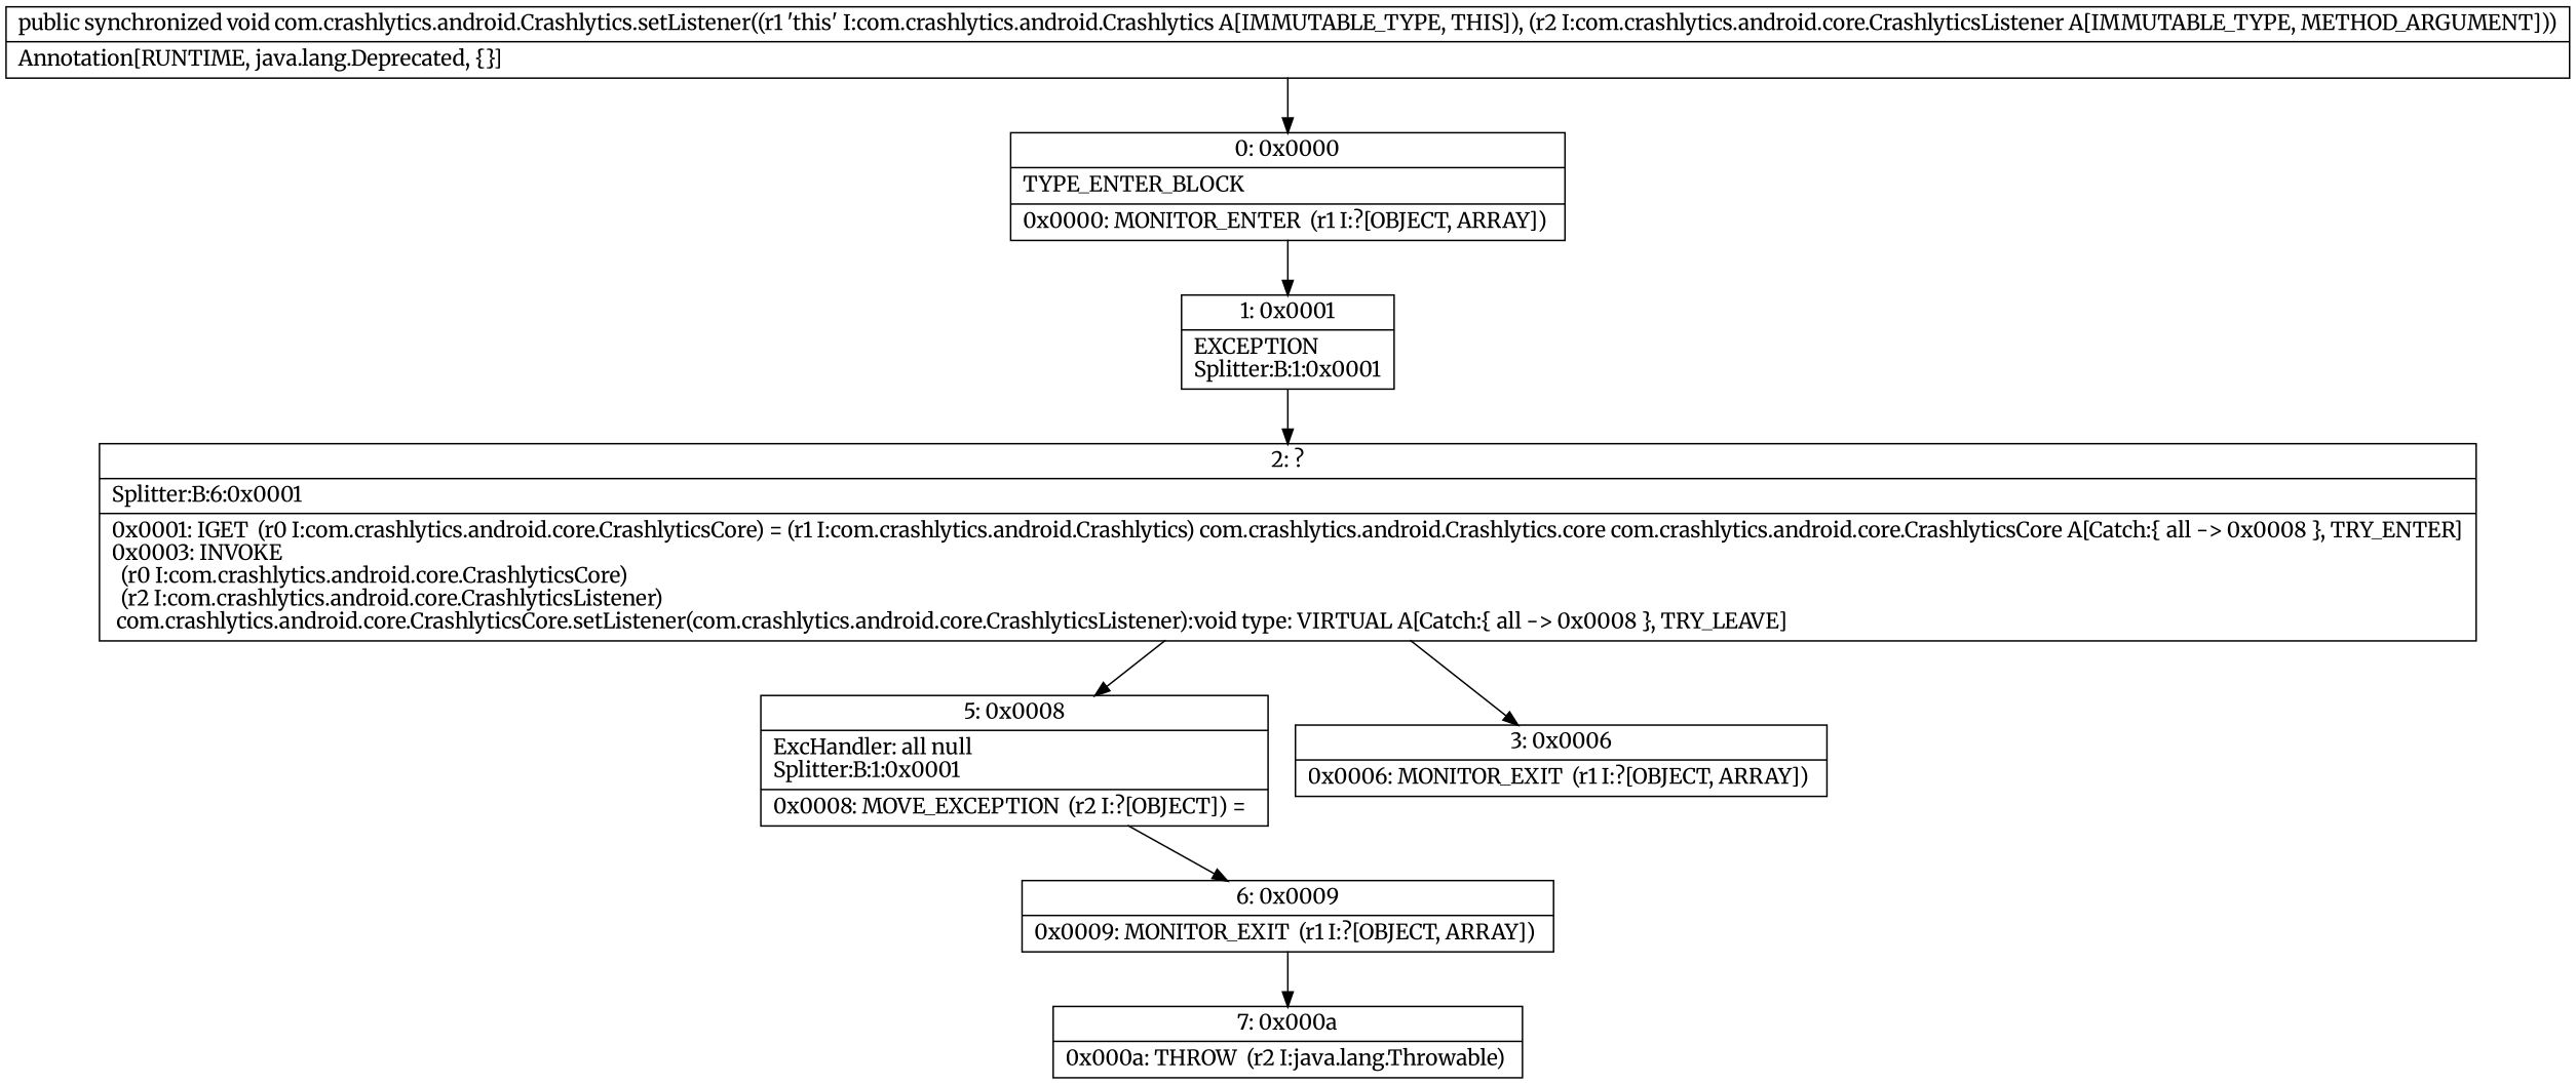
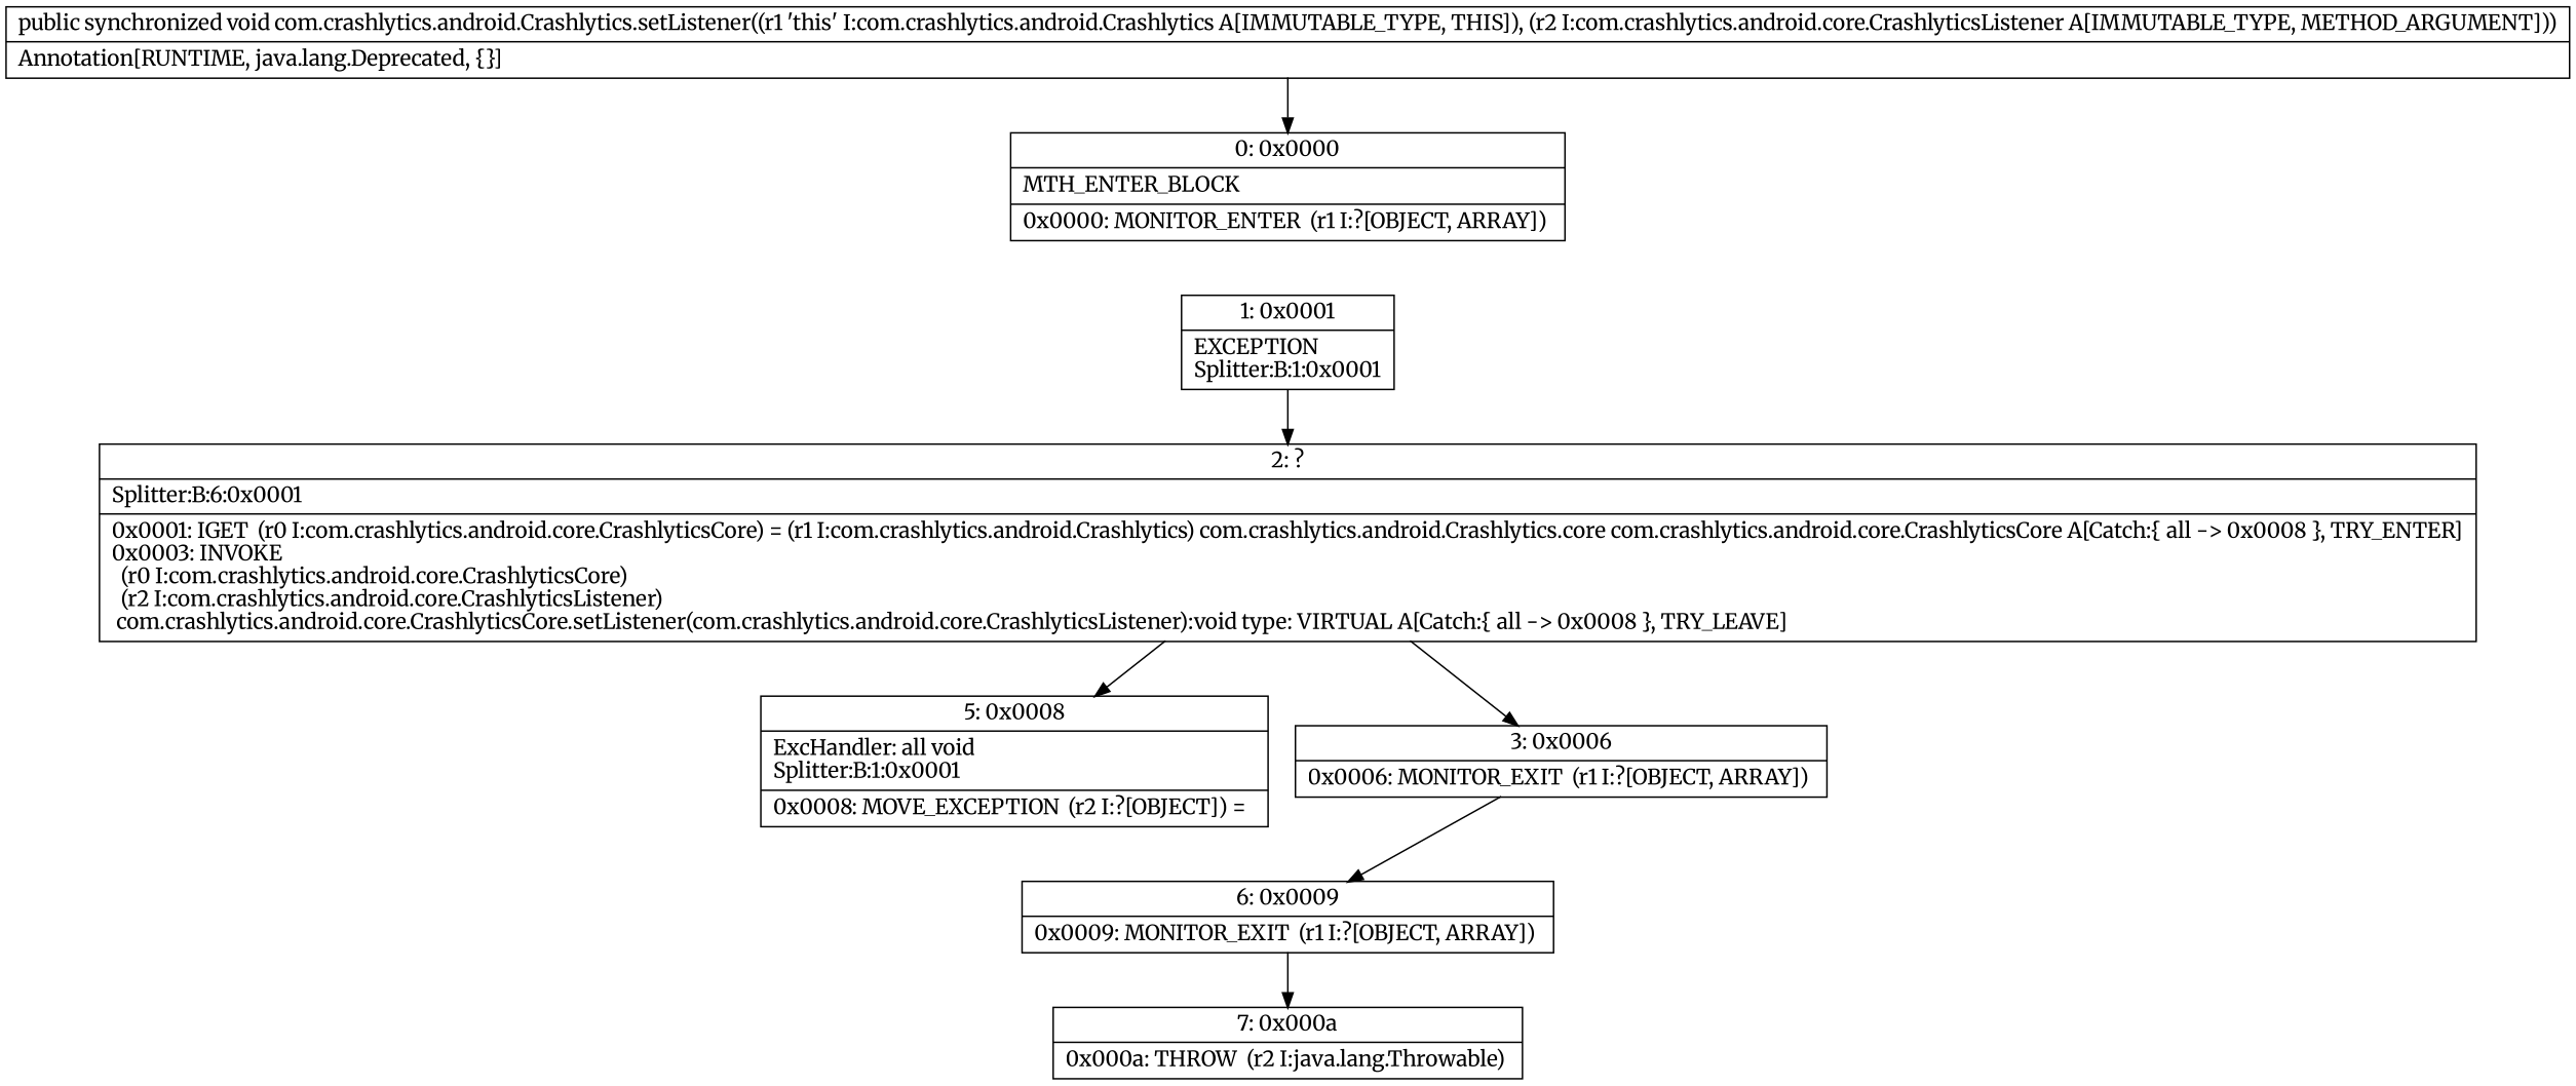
  digraph {
    fontname=Merriweather
    node [fontname=Merriweather shape=record]
    edge [fontname=Merriweather]
-   n1 [label="{0\:\ 0x0000|TYPE_ENTER_BLOCK\l|0x0000: MONITOR_ENTER  (r1 I:?[OBJECT, ARRAY]) \l}"]
+   n1 [label="{0\:\ 0x0000|MTH_ENTER_BLOCK\l|0x0000: MONITOR_ENTER  (r1 I:?[OBJECT, ARRAY]) \l}"]
    n2 [label="{1\:\ 0x0001|EXCEPTION\lSplitter:B:1:0x0001\l}"]
    n3 [label="{2\:\ ?|Splitter:B:6:0x0001\l|0x0001: IGET  (r0 I:com.crashlytics.android.core.CrashlyticsCore) = (r1 I:com.crashlytics.android.Crashlytics) com.crashlytics.android.Crashlytics.core com.crashlytics.android.core.CrashlyticsCore A[Catch:\{ all \-\> 0x0008 \}, TRY_ENTER]\l0x0003: INVOKE  \l  (r0 I:com.crashlytics.android.core.CrashlyticsCore)\l  (r2 I:com.crashlytics.android.core.CrashlyticsListener)\l com.crashlytics.android.core.CrashlyticsCore.setListener(com.crashlytics.android.core.CrashlyticsListener):void type: VIRTUAL A[Catch:\{ all \-\> 0x0008 \}, TRY_LEAVE]\l}"]
-   n4 [label="{5\:\ 0x0008|ExcHandler: all null\lSplitter:B:1:0x0001\l|0x0008: MOVE_EXCEPTION  (r2 I:?[OBJECT]) =  \l}"]
+   n4 [label="{5\:\ 0x0008|ExcHandler: all void\lSplitter:B:1:0x0001\l|0x0008: MOVE_EXCEPTION  (r2 I:?[OBJECT]) =  \l}"]
    n5 [label="{3\:\ 0x0006|0x0006: MONITOR_EXIT  (r1 I:?[OBJECT, ARRAY]) \l}"]
    n6 [label="{6\:\ 0x0009|0x0009: MONITOR_EXIT  (r1 I:?[OBJECT, ARRAY]) \l}"]
    n7 [label="{7\:\ 0x000a|0x000a: THROW  (r2 I:java.lang.Throwable) \l}"]
    n8 [label="{public synchronized void com.crashlytics.android.Crashlytics.setListener((r1 'this' I:com.crashlytics.android.Crashlytics A[IMMUTABLE_TYPE, THIS]), (r2 I:com.crashlytics.android.core.CrashlyticsListener A[IMMUTABLE_TYPE, METHOD_ARGUMENT]))  | Annotation[RUNTIME, java.lang.Deprecated, \{\}]\l}"]
-   n1 -> n2
    n2 -> n3
    n3 -> n4
    n3 -> n5
-   n4 -> n6
+   n5 -> n6
    n6 -> n7
    n8 -> n1
  }
